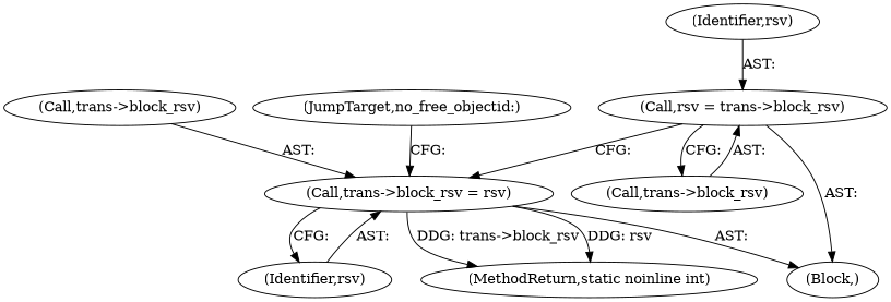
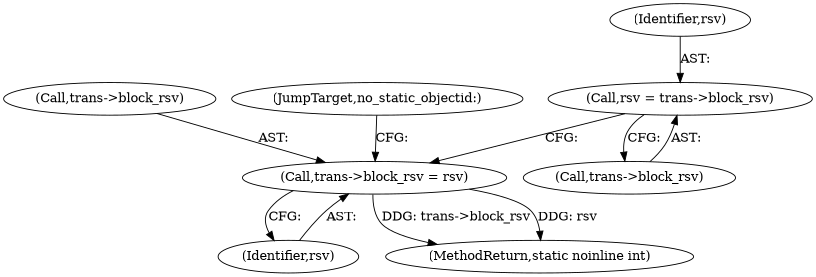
  digraph {
    n1 [label="(Call,rsv = trans->block_rsv)"]
    n2 [label="(Call,trans->block_rsv = rsv)"]
-   n3 [label="(Block,)"]
    n4 [label="(Call,trans->block_rsv)"]
    n5 [label="(Identifier,rsv)"]
    n6 [label="(MethodReturn,static noinline int)"]
    n7 [label="(Call,trans->block_rsv)"]
-   n8 [label="(JumpTarget,no_free_objectid:)"]
+   n8 [label="(JumpTarget,no_static_objectid:)"]
    n9 [label="(Identifier,rsv)"]
    n1 -> n2 [label="CFG: "]
-   n1 -> n3 [label="AST: "]
    n1 -> n4 [label="CFG: "]
-   n2 -> n3 [label="AST: "]
    n2 -> n5 [label="CFG: "]
    n2 -> n6 [label="DDG: trans->block_rsv"]
    n2 -> n6 [label="DDG: rsv"]
    n4 -> n1 [label="AST: "]
    n5 -> n2 [label="AST: "]
    n7 -> n2 [label="AST: "]
    n8 -> n2 [label="CFG: "]
    n9 -> n1 [label="AST: "]
  }
